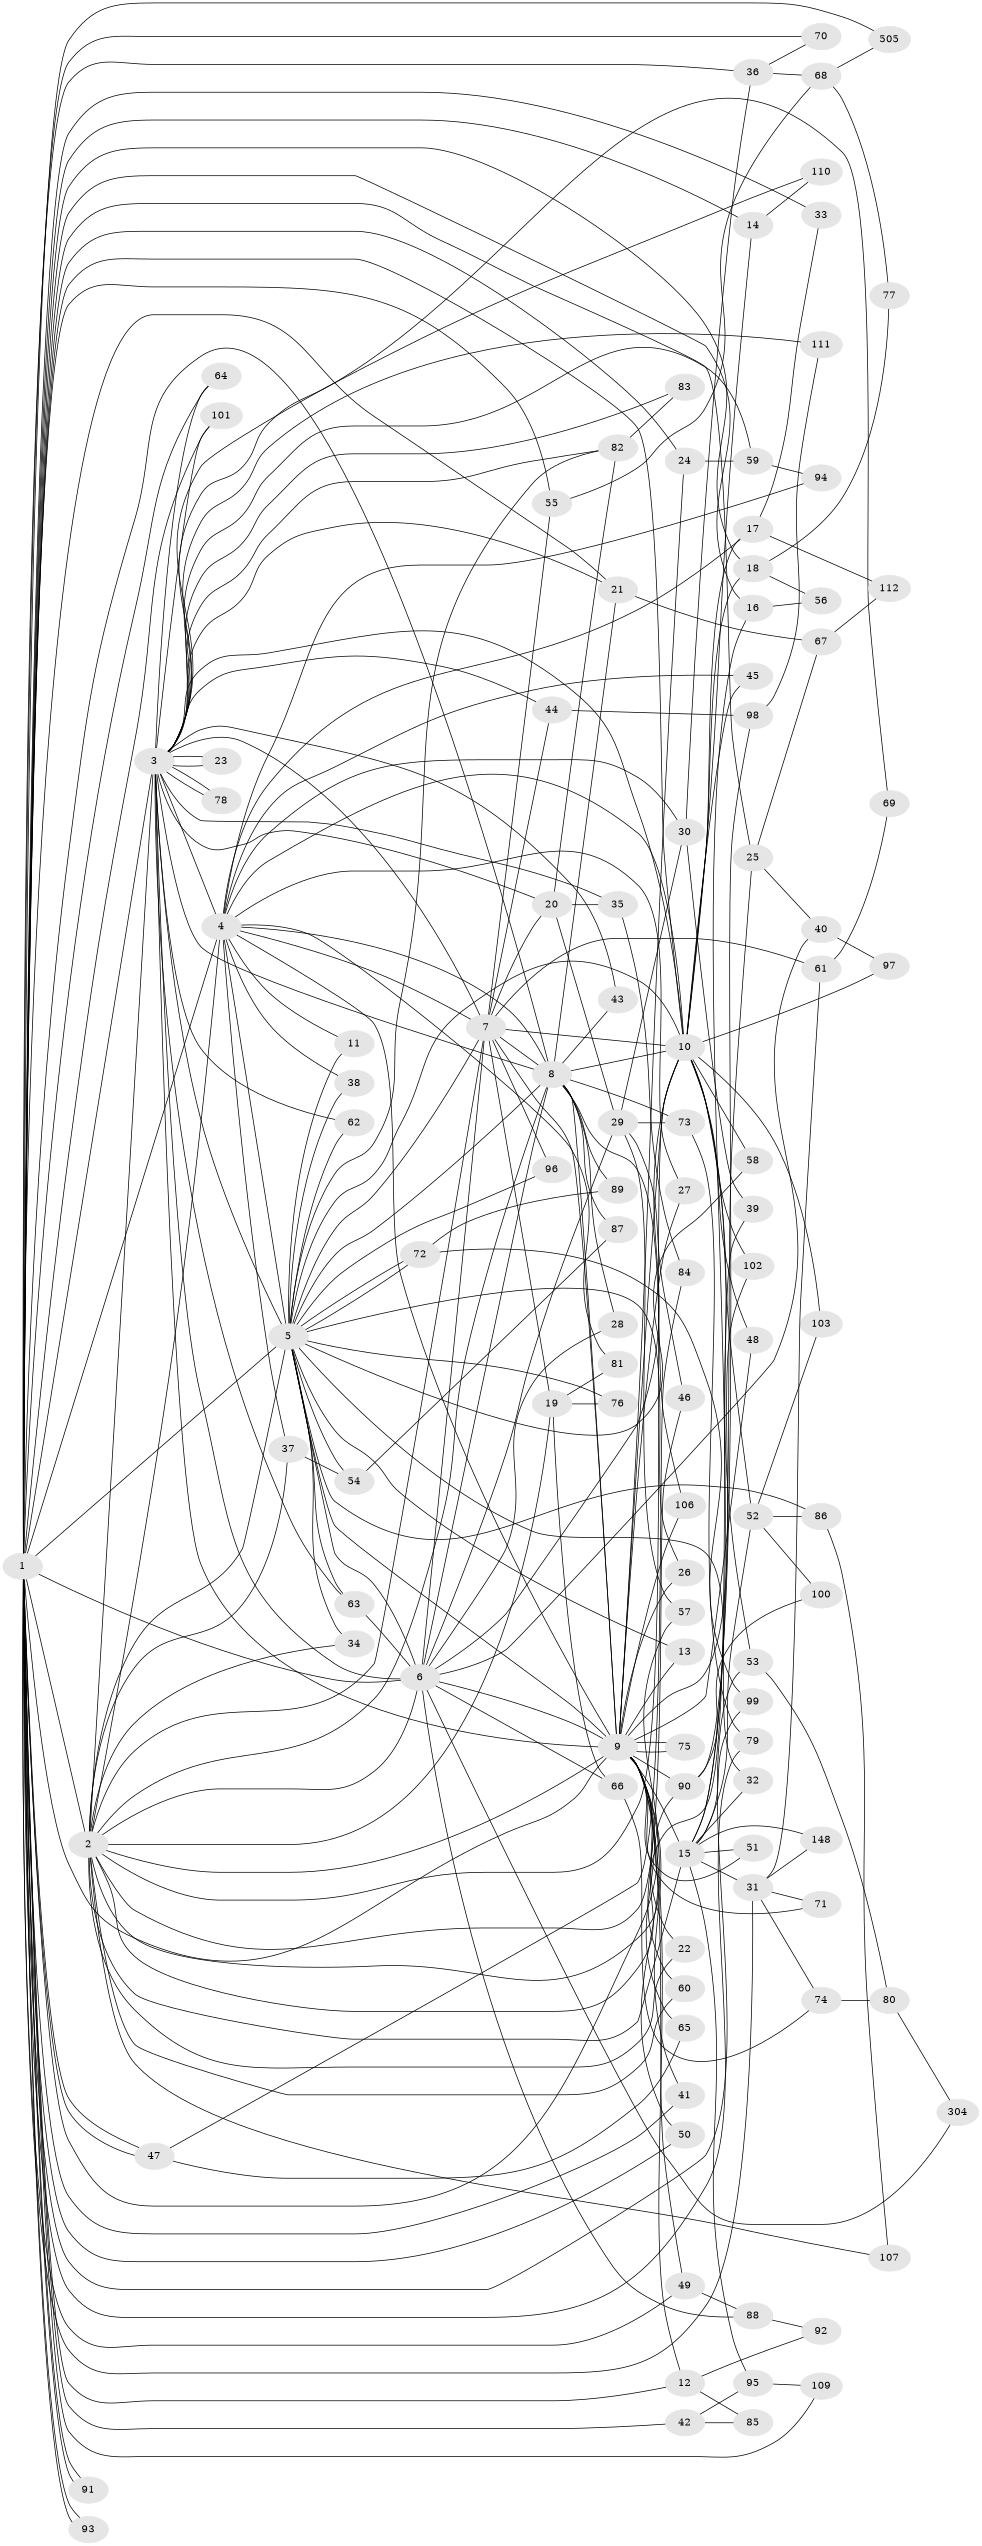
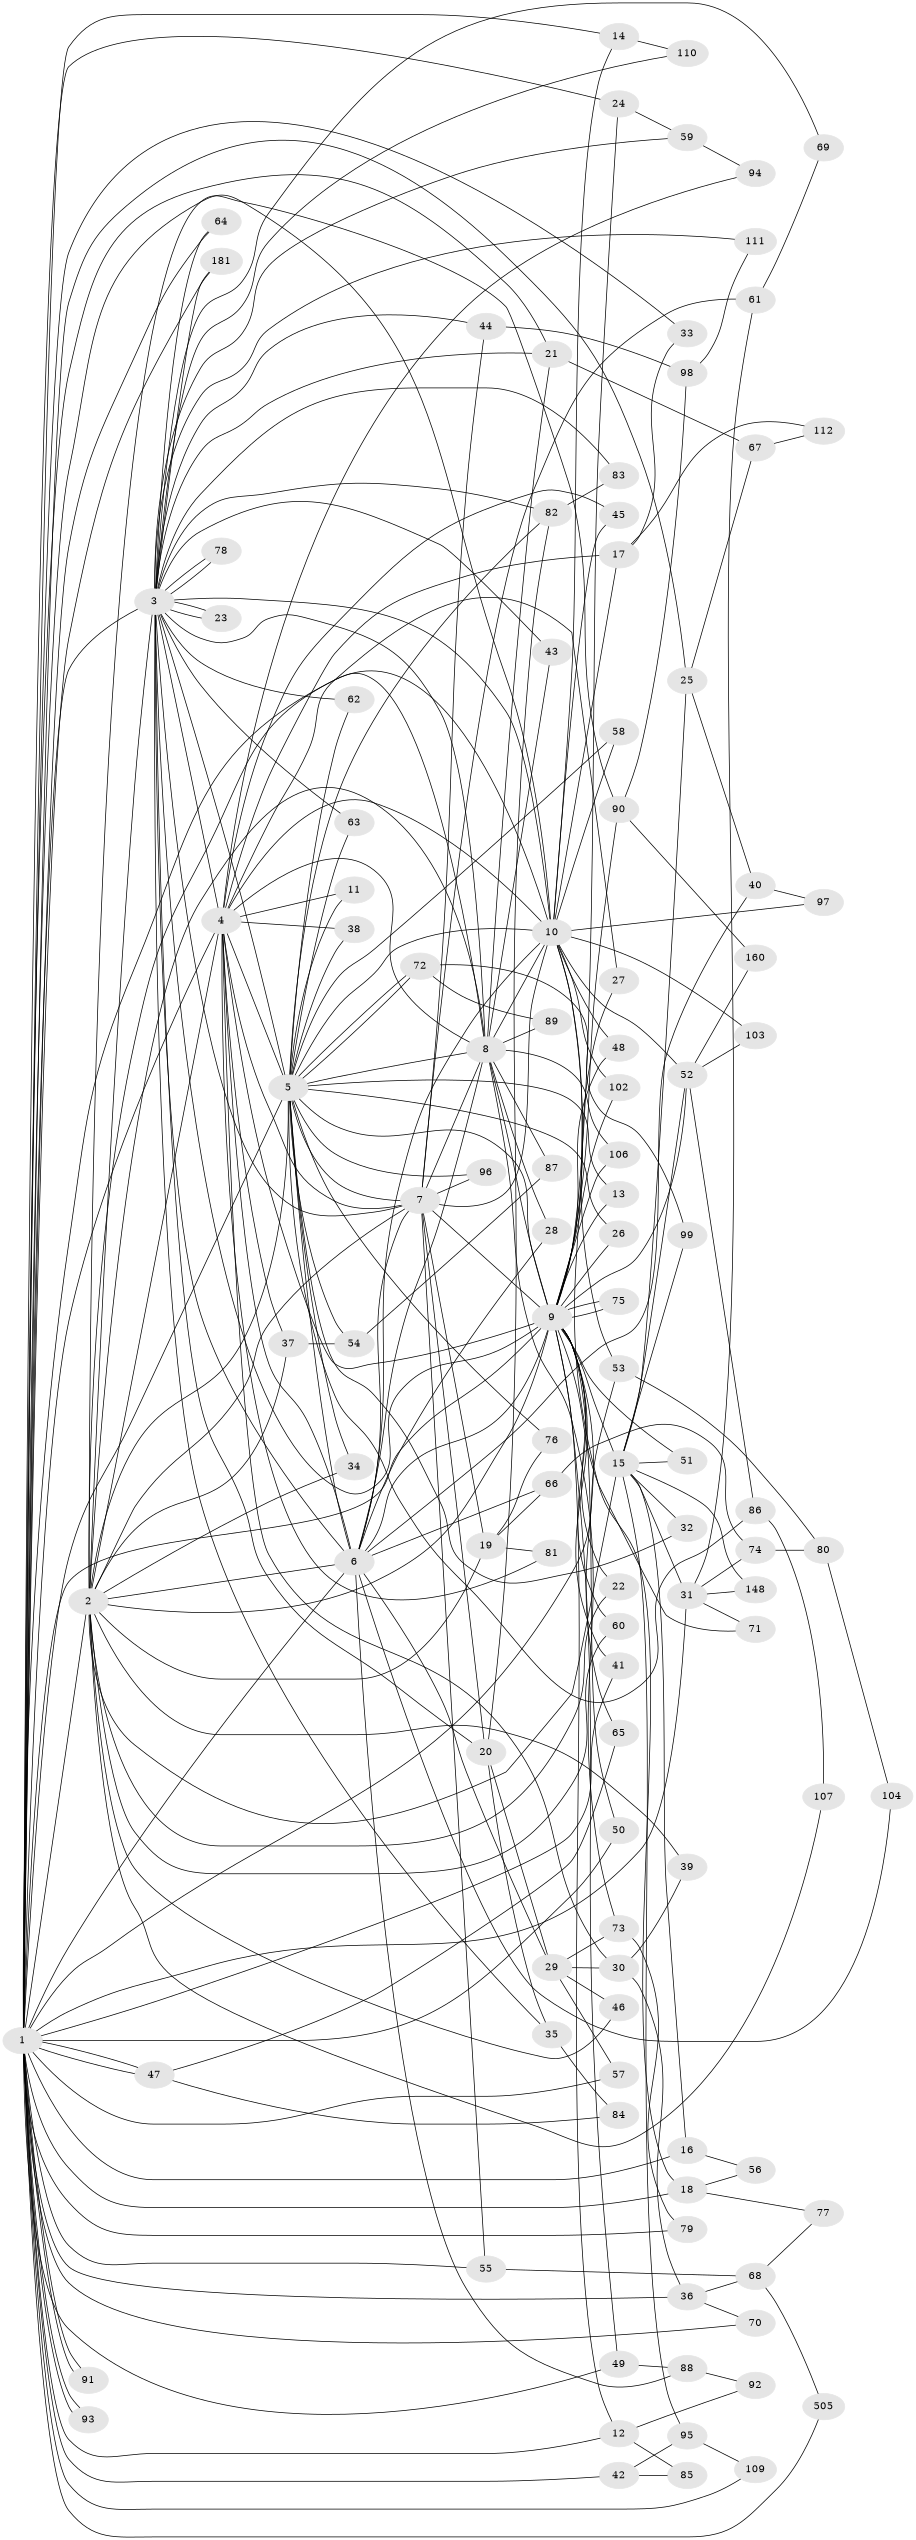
  graph {
    rankdir=LR
    node [color=gray90 style=filled]
    1
    2
    3
    4
    5
    6
    8
    9
    10
    12
    14
    16
    18
    24
    25
    31
    33
    36
    41
    42
    47
    49
    50
    53
    55
    57
    64
    70
    79
    91
    93
-   101
+   101 [label=181]
    n33 [label=505]
    109
    21
    7
    15
    19
    22
    34
    37
    39
    46
    60
    90
    107
    20
    23
    35
    43
    44
    59
    62
    63
    69
    78
    82
    83
    110
    111
    11
    17
    27
    30
    38
    45
    81
    94
    13
    26
    32
    54
    58
    72
    76
    86
    96
    28
    29
    40
    66
    88
-   104 [label=304]
+   104
    61
    73
    87
    89
    106
    48
    51
    65
    71
    75
    102
    52
    97
    103
    85
    92
    56
    77
    67
    n103 [label=148]
    74
    68
    95
    84
    80
    99
    98
-   100
+   100 [label=160]
    112
    1 -- 2
    1 -- 3
    1 -- 4
    1 -- 5
    1 -- 6
    1 -- 8
    1 -- 9
    1 -- 10
    1 -- 12
    1 -- 14
    1 -- 16
    1 -- 18
    1 -- 24
    1 -- 25
    1 -- 31
    1 -- 33
    1 -- 36
    1 -- 41
    1 -- 42
    1 -- 47
    1 -- 47
    1 -- 49
    1 -- 50
    1 -- 53
    1 -- 55
    1 -- 57
    1 -- 64
    1 -- 70
    1 -- 79
    1 -- 91
    1 -- 91
    1 -- 93
    1 -- 93
    1 -- 101
    1 -- n33
    1 -- 109
    1 -- 21
    2 -- 3
    2 -- 4
    2 -- 5
    2 -- 6
    2 -- 8
    2 -- 9
    2 -- 10
    2 -- 7
    2 -- 15
    2 -- 19
    2 -- 22
    2 -- 34
    2 -- 37
    2 -- 39
    2 -- 46
    2 -- 60
    2 -- 90
    2 -- 107
    3 -- 4
    3 -- 5
    3 -- 6
    3 -- 8
    3 -- 9
    3 -- 10
    3 -- 64
    3 -- 101
    3 -- 21
    3 -- 7
    3 -- 20
    3 -- 23
    3 -- 23
    3 -- 35
    3 -- 43
    3 -- 44
    3 -- 59
    3 -- 62
    3 -- 63
    3 -- 69
    3 -- 78
    3 -- 78
    3 -- 82
    3 -- 83
    3 -- 110
    3 -- 111
    4 -- 5
-   63 -- 6
+   4 -- 6
    4 -- 8
    4 -- 9
    4 -- 10
    4 -- 7
    4 -- 37
    4 -- 11
    4 -- 17
    4 -- 27
    4 -- 30
    4 -- 38
    4 -- 45
    4 -- 81
    4 -- 94
    5 -- 6
    5 -- 8
    5 -- 9
    5 -- 10
    5 -- 7
    5 -- 34
    5 -- 62
    5 -- 63
    5 -- 82
    5 -- 11
    5 -- 38
    5 -- 13
    5 -- 26
    5 -- 32
    5 -- 54
    5 -- 58
    5 -- 72
    5 -- 72
    5 -- 76
    5 -- 86
    5 -- 96
    6 -- 8
    6 -- 9
    6 -- 10
    6 -- 7
    6 -- 28
    6 -- 29
    6 -- 40
    6 -- 66
    6 -- 88
    6 -- 104
    8 -- 9
    8 -- 10
    8 -- 21
    8 -- 43
    8 -- 28
    8 -- 73
    8 -- 87
    8 -- 89
    8 -- 106
-   9 -- 10
+   9 -- 52
    9 -- 12
    9 -- 24
    9 -- 41
    9 -- 49
    9 -- 50
    9 -- 15
    9 -- 22
    9 -- 60
    9 -- 90
    9 -- 27
    9 -- 13
    9 -- 26
    9 -- 106
    9 -- 48
    9 -- 51
    9 -- 65
    9 -- 71
    9 -- 75
    9 -- 75
    9 -- 102
    10 -- 14
    10 -- 18
    10 -- 53
    10 -- 17
    10 -- 45
    10 -- 58
    10 -- 48
    10 -- 102
    10 -- 52
    10 -- 97
    10 -- 103
    12 -- 85
    12 -- 92
    14 -- 110
    16 -- 56
    18 -- 56
    18 -- 77
    24 -- 59
    25 -- 40
    25 -- 67
    31 -- 61
    31 -- 71
    31 -- n103
    31 -- 74
    36 -- 70
    36 -- 68
    42 -- 85
    42 -- 95
    47 -- 65
    47 -- 84
    49 -- 88
    53 -- 80
    55 -- 68
    21 -- 67
    7 -- 8
    7 -- 9
    7 -- 10
    7 -- 55
    7 -- 19
    7 -- 20
    7 -- 44
    7 -- 96
    7 -- 61
    15 -- 16
    15 -- 25
    15 -- 31
    15 -- 32
    15 -- 51
    15 -- 52
    15 -- n103
    15 -- 95
    15 -- 99
    19 -- 81
    19 -- 76
    19 -- 66
    37 -- 54
    90 -- 98
    90 -- 100
    20 -- 35
    20 -- 82
    20 -- 29
    35 -- 84
    44 -- 98
    59 -- 94
    82 -- 83
    17 -- 33
    17 -- 112
    30 -- 36
    30 -- 39
    54 -- 87
    72 -- 89
    72 -- 99
    86 -- 107
    29 -- 57
    29 -- 46
    29 -- 30
    29 -- 73
    40 -- 97
    66 -- 74
    88 -- 92
    61 -- 69
    73 -- 79
    52 -- 86
    52 -- 103
    52 -- 100
    67 -- 112
    74 -- 80
    68 -- n33
    68 -- 77
    95 -- 109
    80 -- 104
    98 -- 111
  }
